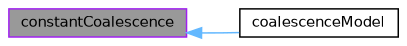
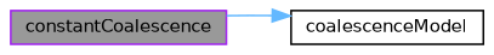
  digraph {
    rankdir=LR
    node [fontname=Helvetica fontsize=10 shape=box style=filled]
    n1 [color=purple fillcolor=grey60 fontcolor=black height=0.2 label=constantCoalescence width=0.4]
    n2 [color=black fillcolor=white height=0.2 label=coalescenceModel width=0.4]
-   n1 -> n2 [color=steelblue1 dir=back fontname=Helvetica fontsize=10 labelfontname=Helvetica labelfontsize=10 style=solid]
+   n2 -> n1 [color=steelblue1 dir=back fontname=Helvetica fontsize=10 labelfontname=Helvetica labelfontsize=10 style=solid]
  }
